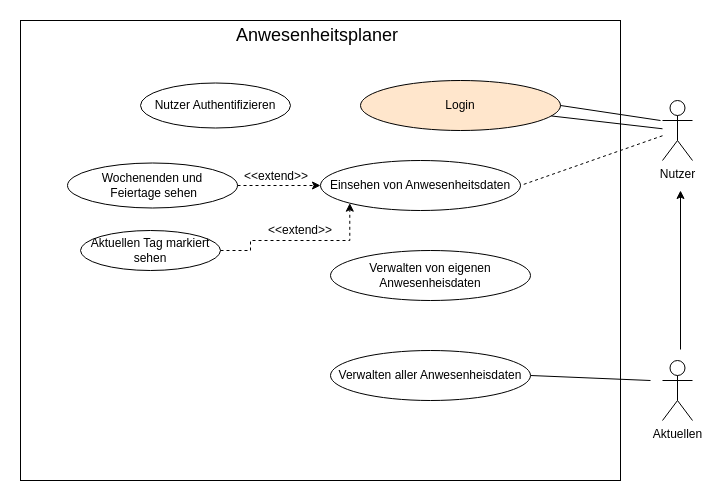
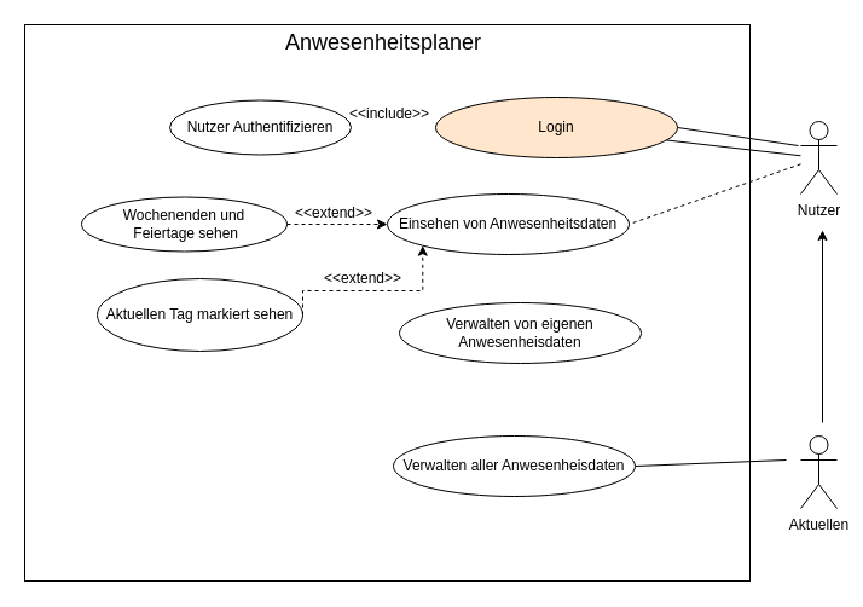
  <mxCell id="0" />
  <mxCell id="1" parent="0" />
  <mxCell id="2" value="" style="rounded=0;whiteSpace=wrap;html=1;" parent="1" vertex="1"><mxGeometry x="20" y="20" width="600" height="460" as="geometry" /></mxCell>
  <mxCell id="3" value="Login" style="ellipse;whiteSpace=wrap;html=1;fillColor=#ffe6cc;" parent="1" vertex="1"><mxGeometry x="360" y="80" width="200" height="50" as="geometry" /></mxCell>
  <mxCell id="4" value="Einsehen von Anwesenheitsdaten" style="ellipse;whiteSpace=wrap;html=1;" parent="1" vertex="1"><mxGeometry x="320" y="160" width="200" height="50" as="geometry" /></mxCell>
  <mxCell id="5" value="Verwalten von eigenen Anwesenheisdaten" style="ellipse;whiteSpace=wrap;html=1;" parent="1" vertex="1"><mxGeometry x="330" y="250" width="200" height="50" as="geometry" /></mxCell>
  <mxCell id="6" style="rounded=0;orthogonalLoop=1;jettySize=auto;html=1;entryX=1;entryY=0.5;entryDx=0;entryDy=0;endArrow=none;endFill=0;" parent="1" target="3" edge="1"><mxGeometry relative="1" as="geometry"><mxPoint x="660" y="120" as="sourcePoint" /></mxGeometry></mxCell>
  <mxCell id="7" style="rounded=0;orthogonalLoop=1;jettySize=auto;html=1;entryX=1;entryY=0.5;entryDx=0;entryDy=0;endArrow=none;endFill=0;dashed=1;" parent="1" source="9" target="4" edge="1"><mxGeometry relative="1" as="geometry" /></mxCell>
  <mxCell id="8" style="rounded=0;orthogonalLoop=1;jettySize=auto;html=1;endArrow=none;endFill=0;" parent="1" source="9" target="3" edge="1"><mxGeometry relative="1" as="geometry" /></mxCell>
  <mxCell id="9" value="Nutzer" style="shape=umlActor;verticalLabelPosition=bottom;verticalAlign=top;html=1;outlineConnect=0;" parent="1" vertex="1"><mxGeometry x="662" y="100" width="30" height="60" as="geometry" /></mxCell>
  <mxCell id="10" value="Aktuellen" style="shape=umlActor;verticalLabelPosition=bottom;verticalAlign=top;html=1;outlineConnect=0;" parent="1" vertex="1"><mxGeometry x="662" y="360" width="30" height="60" as="geometry" /></mxCell>
  <mxCell id="11" value="Nutzer Authentifizieren" style="ellipse;whiteSpace=wrap;html=1;" parent="1" vertex="1"><mxGeometry x="140" y="82.5" width="150" height="45" as="geometry" /></mxCell>
+ <mxCell id="12" value="&amp;lt;&amp;lt;include&amp;gt;&amp;gt;" style="text;html=1;strokeColor=none;fillColor=none;align=center;verticalAlign=middle;whiteSpace=wrap;rounded=0;" parent="1" vertex="1"><mxGeometry x="292" y="79" width="60" height="30" as="geometry" /></mxCell>
  <mxCell id="13" style="rounded=0;orthogonalLoop=1;jettySize=auto;html=1;endArrow=none;endFill=0;exitX=1;exitY=0.5;exitDx=0;exitDy=0;" parent="1" source="14" edge="1"><mxGeometry relative="1" as="geometry"><mxPoint x="650" y="380" as="targetPoint" /></mxGeometry></mxCell>
- <mxCell id="14" value="Verwalten aller Anwesenheisdaten" style="ellipse;whiteSpace=wrap;html=1;" parent="1" vertex="1"><mxGeometry x="330" y="350" width="200" height="50" as="geometry" /></mxCell>
+ <mxCell id="14" value="Verwalten aller Anwesenheisdaten" style="ellipse;whiteSpace=wrap;html=1;" parent="1" vertex="1"><mxGeometry x="325" y="360" width="200" height="50" as="geometry" /></mxCell>
  <mxCell id="15" value="&lt;font style=&quot;font-size: 18px;&quot;&gt;Anwesenheitsplaner&lt;/font&gt;" style="text;html=1;strokeColor=none;fillColor=none;align=center;verticalAlign=middle;whiteSpace=wrap;rounded=0;" parent="1" vertex="1"><mxGeometry x="237" y="20" width="160" height="30" as="geometry" /></mxCell>
  <mxCell id="16" style="edgeStyle=none;rounded=0;orthogonalLoop=1;jettySize=auto;html=1;startArrow=none;startFill=0;" parent="1" edge="1"><mxGeometry relative="1" as="geometry"><mxPoint x="680" y="190" as="targetPoint" /><mxPoint x="680" y="349" as="sourcePoint" /></mxGeometry></mxCell>
  <mxCell id="17" value="Wochenenden und&lt;br&gt;&amp;nbsp;Feiertage sehen" style="ellipse;whiteSpace=wrap;html=1;" parent="1" vertex="1"><mxGeometry x="67" y="162.5" width="170" height="45" as="geometry" /></mxCell>
  <mxCell id="18" style="edgeStyle=orthogonalEdgeStyle;rounded=0;orthogonalLoop=1;jettySize=auto;html=1;dashed=1;exitX=1;exitY=0.5;exitDx=0;exitDy=0;" parent="1" source="17" edge="1"><mxGeometry relative="1" as="geometry"><mxPoint x="250" y="185" as="sourcePoint" /><mxPoint x="320" y="185" as="targetPoint" /></mxGeometry></mxCell>
  <mxCell id="19" value="&amp;lt;&amp;lt;extend&amp;gt;&amp;gt;" style="text;html=1;strokeColor=none;fillColor=none;align=center;verticalAlign=middle;whiteSpace=wrap;rounded=0;" parent="1" vertex="1"><mxGeometry x="246" y="161" width="60" height="30" as="geometry" /></mxCell>
- <mxCell id="20" value="Aktuellen Tag markiert sehen" style="ellipse;whiteSpace=wrap;html=1;" parent="1" vertex="1"><mxGeometry x="80" y="230" width="140" height="40" as="geometry" /></mxCell>
+ <mxCell id="20" value="Aktuellen Tag markiert sehen" style="ellipse;whiteSpace=wrap;html=1;" parent="1" vertex="1"><mxGeometry x="80" y="230" width="170" height="60" as="geometry" /></mxCell>
  <mxCell id="21" value="&amp;lt;&amp;lt;extend&amp;gt;&amp;gt;" style="text;html=1;strokeColor=none;fillColor=none;align=center;verticalAlign=middle;whiteSpace=wrap;rounded=0;" parent="1" vertex="1"><mxGeometry x="270" y="215" width="60" height="30" as="geometry" /></mxCell>
  <mxCell id="22" style="edgeStyle=orthogonalEdgeStyle;rounded=0;orthogonalLoop=1;jettySize=auto;html=1;entryX=0;entryY=1;entryDx=0;entryDy=0;dashed=1;exitX=1;exitY=0.5;exitDx=0;exitDy=0;" parent="1" source="20" target="4" edge="1"><mxGeometry relative="1" as="geometry"><mxPoint x="300" y="115" as="sourcePoint" /><mxPoint x="370" y="115" as="targetPoint" /><Array as="points"><mxPoint x="250" y="240" /><mxPoint x="349" y="240" /></Array></mxGeometry></mxCell>
